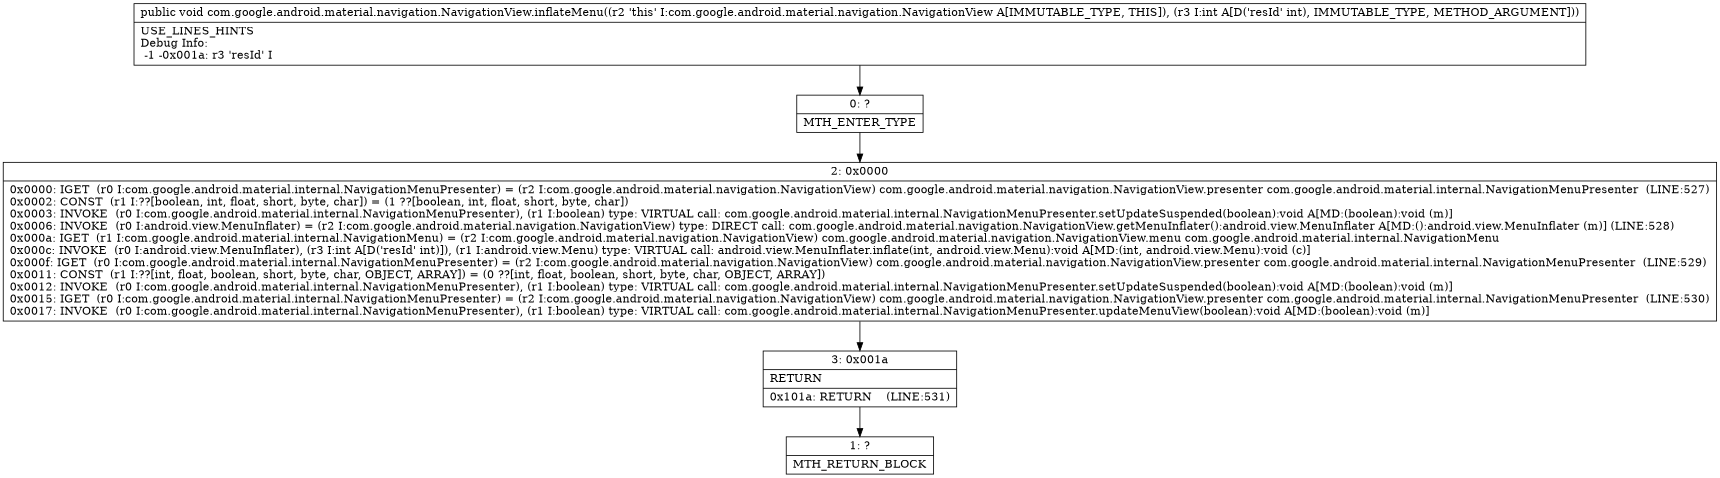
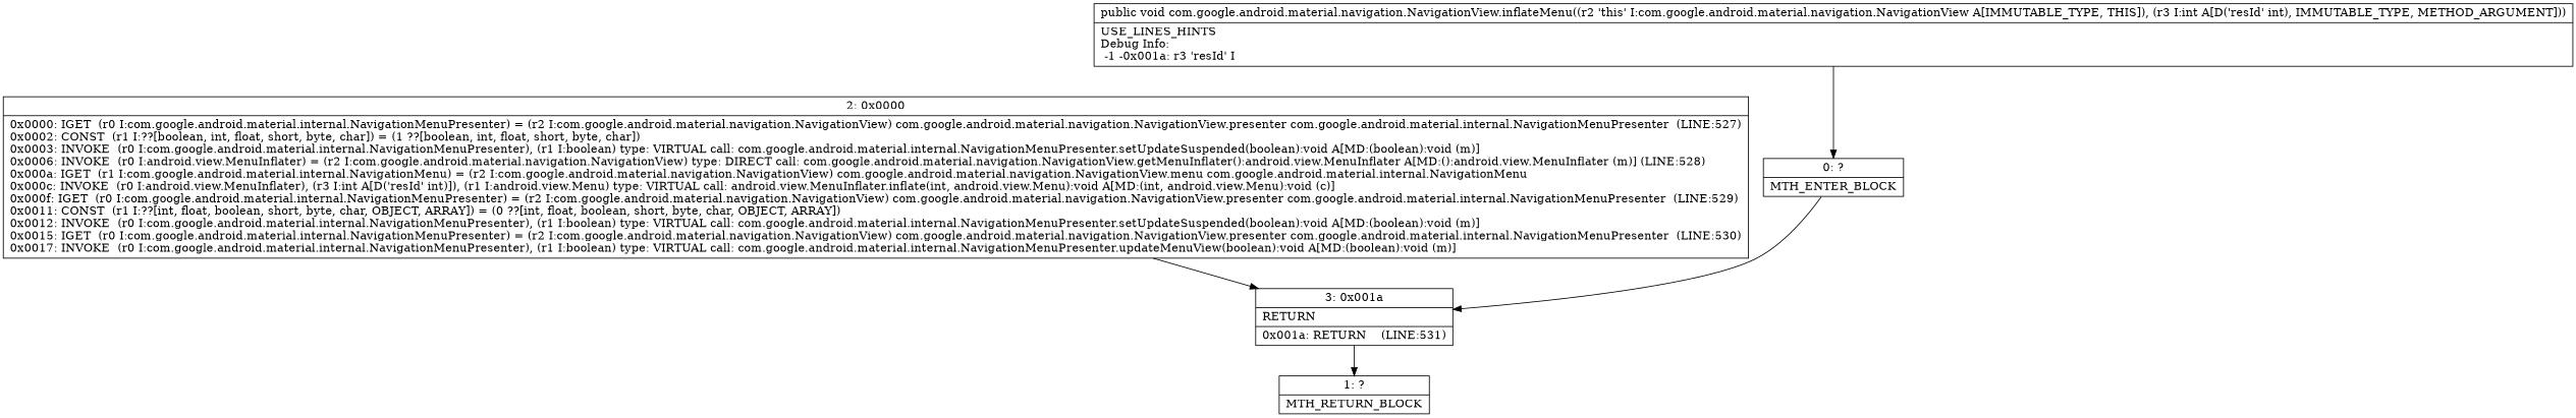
  digraph {
    fontname="DejaVu Serif"
    node [fontname="DejaVu Serif" shape=record]
    edge [fontname="DejaVu Serif"]
-   n1 [label="{0\:\ ?|MTH_ENTER_TYPE\l}"]
+   n1 [label="{0\:\ ?|MTH_ENTER_BLOCK\l}"]
    n2 [label="{2\:\ 0x0000|0x0000: IGET  (r0 I:com.google.android.material.internal.NavigationMenuPresenter) = (r2 I:com.google.android.material.navigation.NavigationView) com.google.android.material.navigation.NavigationView.presenter com.google.android.material.internal.NavigationMenuPresenter  (LINE:527)\l0x0002: CONST  (r1 I:??[boolean, int, float, short, byte, char]) = (1 ??[boolean, int, float, short, byte, char]) \l0x0003: INVOKE  (r0 I:com.google.android.material.internal.NavigationMenuPresenter), (r1 I:boolean) type: VIRTUAL call: com.google.android.material.internal.NavigationMenuPresenter.setUpdateSuspended(boolean):void A[MD:(boolean):void (m)]\l0x0006: INVOKE  (r0 I:android.view.MenuInflater) = (r2 I:com.google.android.material.navigation.NavigationView) type: DIRECT call: com.google.android.material.navigation.NavigationView.getMenuInflater():android.view.MenuInflater A[MD:():android.view.MenuInflater (m)] (LINE:528)\l0x000a: IGET  (r1 I:com.google.android.material.internal.NavigationMenu) = (r2 I:com.google.android.material.navigation.NavigationView) com.google.android.material.navigation.NavigationView.menu com.google.android.material.internal.NavigationMenu \l0x000c: INVOKE  (r0 I:android.view.MenuInflater), (r3 I:int A[D('resId' int)]), (r1 I:android.view.Menu) type: VIRTUAL call: android.view.MenuInflater.inflate(int, android.view.Menu):void A[MD:(int, android.view.Menu):void (c)]\l0x000f: IGET  (r0 I:com.google.android.material.internal.NavigationMenuPresenter) = (r2 I:com.google.android.material.navigation.NavigationView) com.google.android.material.navigation.NavigationView.presenter com.google.android.material.internal.NavigationMenuPresenter  (LINE:529)\l0x0011: CONST  (r1 I:??[int, float, boolean, short, byte, char, OBJECT, ARRAY]) = (0 ??[int, float, boolean, short, byte, char, OBJECT, ARRAY]) \l0x0012: INVOKE  (r0 I:com.google.android.material.internal.NavigationMenuPresenter), (r1 I:boolean) type: VIRTUAL call: com.google.android.material.internal.NavigationMenuPresenter.setUpdateSuspended(boolean):void A[MD:(boolean):void (m)]\l0x0015: IGET  (r0 I:com.google.android.material.internal.NavigationMenuPresenter) = (r2 I:com.google.android.material.navigation.NavigationView) com.google.android.material.navigation.NavigationView.presenter com.google.android.material.internal.NavigationMenuPresenter  (LINE:530)\l0x0017: INVOKE  (r0 I:com.google.android.material.internal.NavigationMenuPresenter), (r1 I:boolean) type: VIRTUAL call: com.google.android.material.internal.NavigationMenuPresenter.updateMenuView(boolean):void A[MD:(boolean):void (m)]\l}"]
-   n3 [label="{3\:\ 0x001a|RETURN\l|0x101a: RETURN    (LINE:531)\l}"]
+   n3 [label="{3\:\ 0x001a|RETURN\l|0x001a: RETURN    (LINE:531)\l}"]
    n4 [label="{1\:\ ?|MTH_RETURN_BLOCK\l}"]
    n5 [label="{public void com.google.android.material.navigation.NavigationView.inflateMenu((r2 'this' I:com.google.android.material.navigation.NavigationView A[IMMUTABLE_TYPE, THIS]), (r3 I:int A[D('resId' int), IMMUTABLE_TYPE, METHOD_ARGUMENT]))  | USE_LINES_HINTS\lDebug Info:\l  \-1 \-0x001a: r3 'resId' I\l}"]
-   n1 -> n2
+   n1 -> n3
    n2 -> n3
    n3 -> n4
    n5 -> n1
  }
